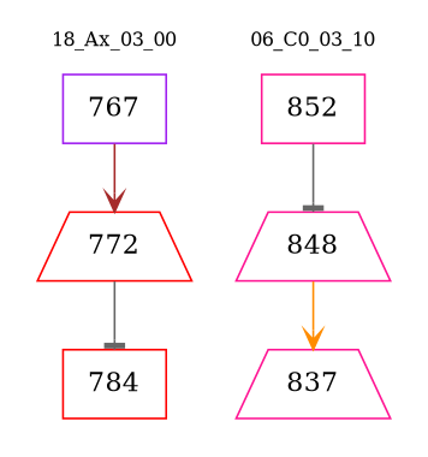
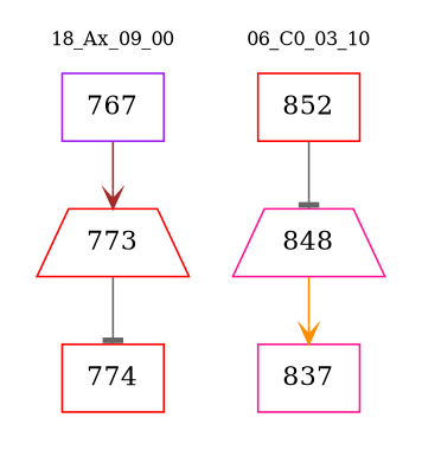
  digraph {
    node [color=red shape=box]
    edge [arrowhead=vee color=gray40]
    n1 [color=purple label=767]
-   n2 [label=772 shape=trapezium]
-   n3 [label=784]
-   n4 [color=deeppink label=852]
+   n2 [label=773 shape=trapezium]
+   n3 [label=774]
+   n4 [label=852]
    n5 [color=deeppink label=848 shape=trapezium]
-   n6 [color=deeppink label=837 shape=trapezium]
+   n6 [color=deeppink label=837]
    subgraph cluster_1 {
      color=white
      fontsize=10
-     label="18_Ax_03_00"
+     label="18_Ax_09_00"
      n1
      n2
      n3
    }
    subgraph cluster_2 {
      color=white
      fontsize=10
      label="06_C0_03_10"
      n4
      n5
      n6
    }
    n1 -> n2 [color=brown]
    n2 -> n3 [arrowhead=tee]
    n4 -> n5 [arrowhead=tee]
    n5 -> n6 [color=darkorange]
  }
